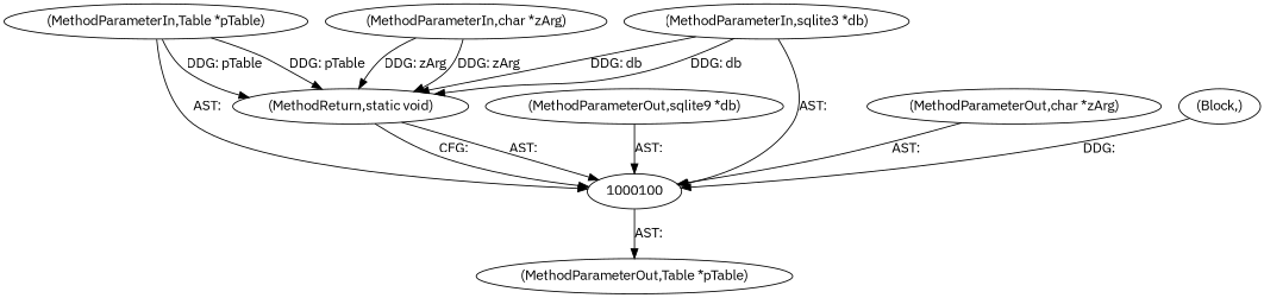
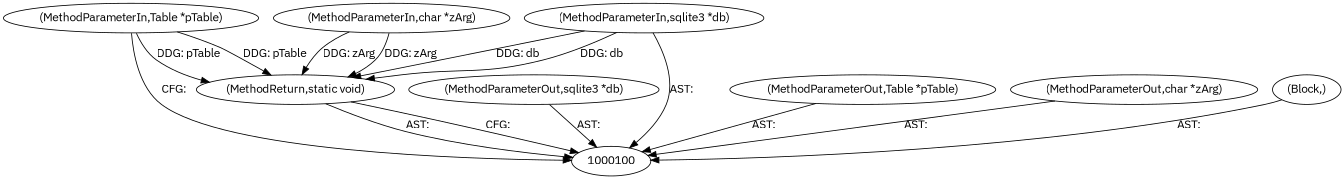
  digraph {
    fontname="IBM Plex Sans"
    node [fontname="IBM Plex Sans"]
    edge [fontname="IBM Plex Sans"]
    n1 [label="(MethodReturn,static void)"]
    1000100
    n3 [label="(MethodParameterIn,sqlite3 *db)"]
-   n4 [label="(MethodParameterOut,sqlite9 *db)"]
+   n4 [label="(MethodParameterOut,sqlite3 *db)"]
    n5 [label="(MethodParameterIn,Table *pTable)"]
    n6 [label="(MethodParameterOut,Table *pTable)"]
    n7 [label="(MethodParameterIn,char *zArg)"]
    n8 [label="(MethodParameterOut,char *zArg)"]
    n9 [label="(Block,)"]
    n1 -> 1000100 [label="AST: "]
    n1 -> 1000100 [label="CFG: "]
    n3 -> n1 [label="DDG: db"]
    n3 -> n1 [label="DDG: db"]
    n3 -> 1000100 [label="AST: "]
    n4 -> 1000100 [label="AST: "]
    n5 -> n1 [label="DDG: pTable"]
    n5 -> n1 [label="DDG: pTable"]
-   n5 -> 1000100 [label="AST: "]
-   1000100 -> n6 [label="AST: "]
+   n5 -> 1000100 [label="CFG: "]
+   n6 -> 1000100 [label="AST: "]
    n7 -> n1 [label="DDG: zArg"]
    n7 -> n1 [label="DDG: zArg"]
    n8 -> 1000100 [label="AST: "]
-   n9 -> 1000100 [label="DDG: "]
+   n9 -> 1000100 [label="AST: "]
  }
